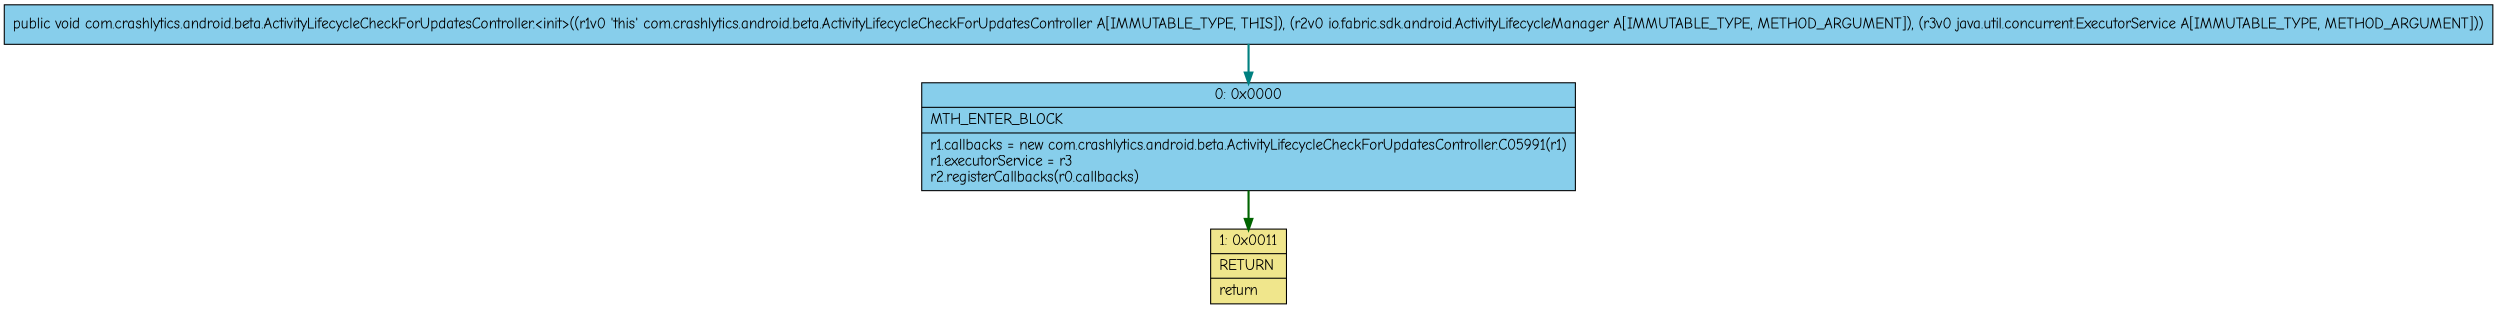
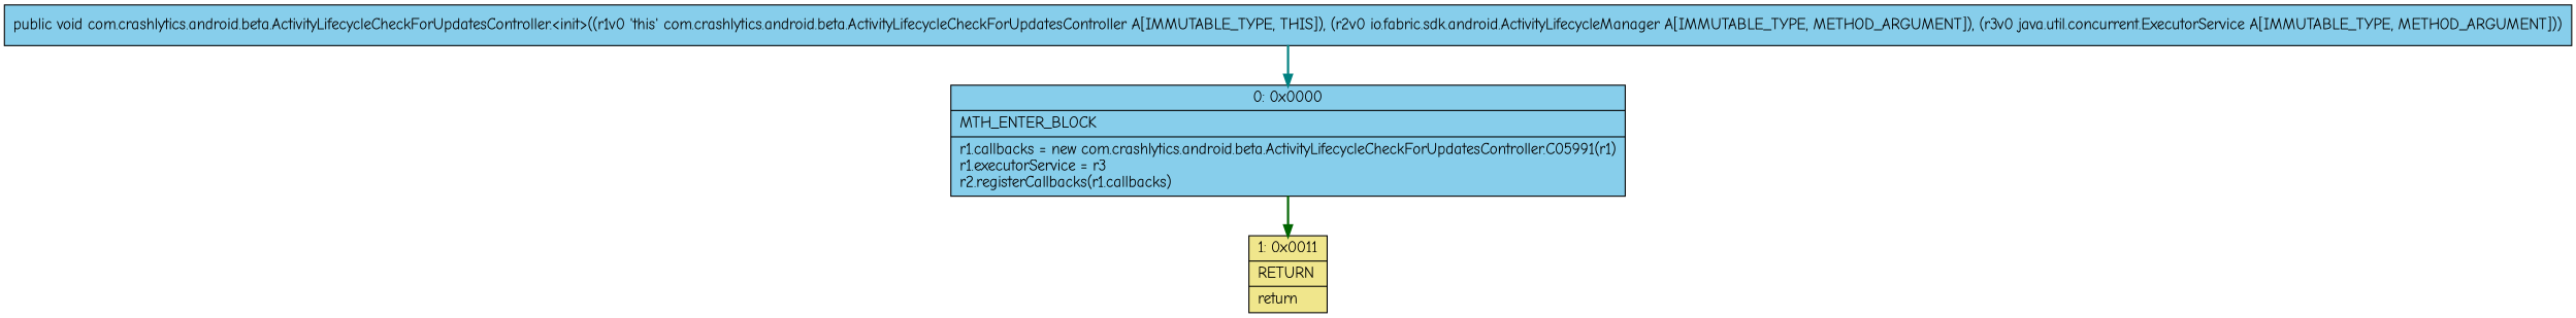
  digraph {
    fontname="Comic Neue"
    node [shape=record style=filled fillcolor=skyblue fontname="Comic Neue"]
    edge [style=bold fontname="Comic Neue"]
-   n1 [label="{0\:\ 0x0000|MTH_ENTER_BLOCK\l|r1.callbacks = new com.crashlytics.android.beta.ActivityLifecycleCheckForUpdatesController.C05991(r1)\lr1.executorService = r3\lr2.registerCallbacks(r0.callbacks)\l}"]
+   n1 [label="{0\:\ 0x0000|MTH_ENTER_BLOCK\l|r1.callbacks = new com.crashlytics.android.beta.ActivityLifecycleCheckForUpdatesController.C05991(r1)\lr1.executorService = r3\lr2.registerCallbacks(r1.callbacks)\l}"]
    n2 [label="{1\:\ 0x0011|RETURN\l|return\l}" fillcolor=khaki]
    n3 [label="{public void com.crashlytics.android.beta.ActivityLifecycleCheckForUpdatesController.\<init\>((r1v0 'this' com.crashlytics.android.beta.ActivityLifecycleCheckForUpdatesController A[IMMUTABLE_TYPE, THIS]), (r2v0 io.fabric.sdk.android.ActivityLifecycleManager A[IMMUTABLE_TYPE, METHOD_ARGUMENT]), (r3v0 java.util.concurrent.ExecutorService A[IMMUTABLE_TYPE, METHOD_ARGUMENT])) }"]
    n1 -> n2 [color=darkgreen]
    n3 -> n1 [color=teal]
  }
